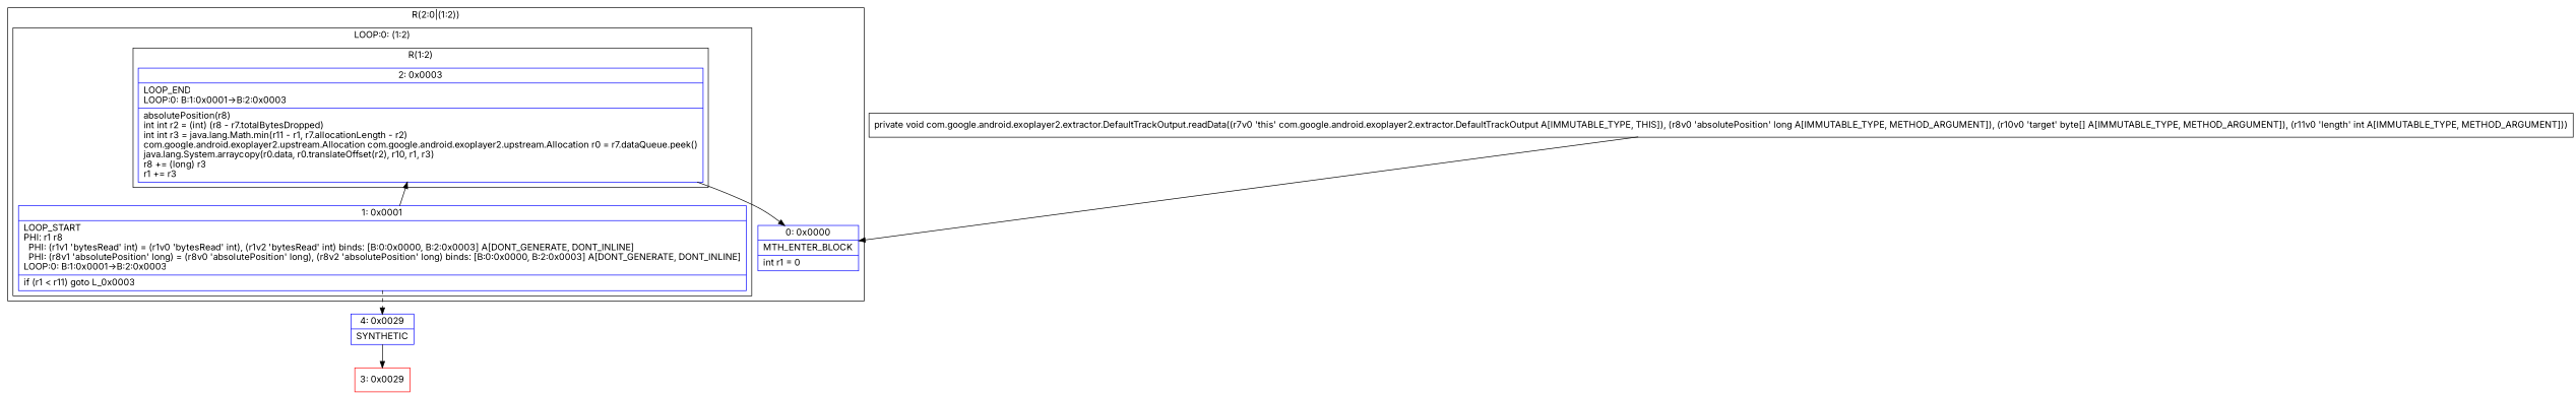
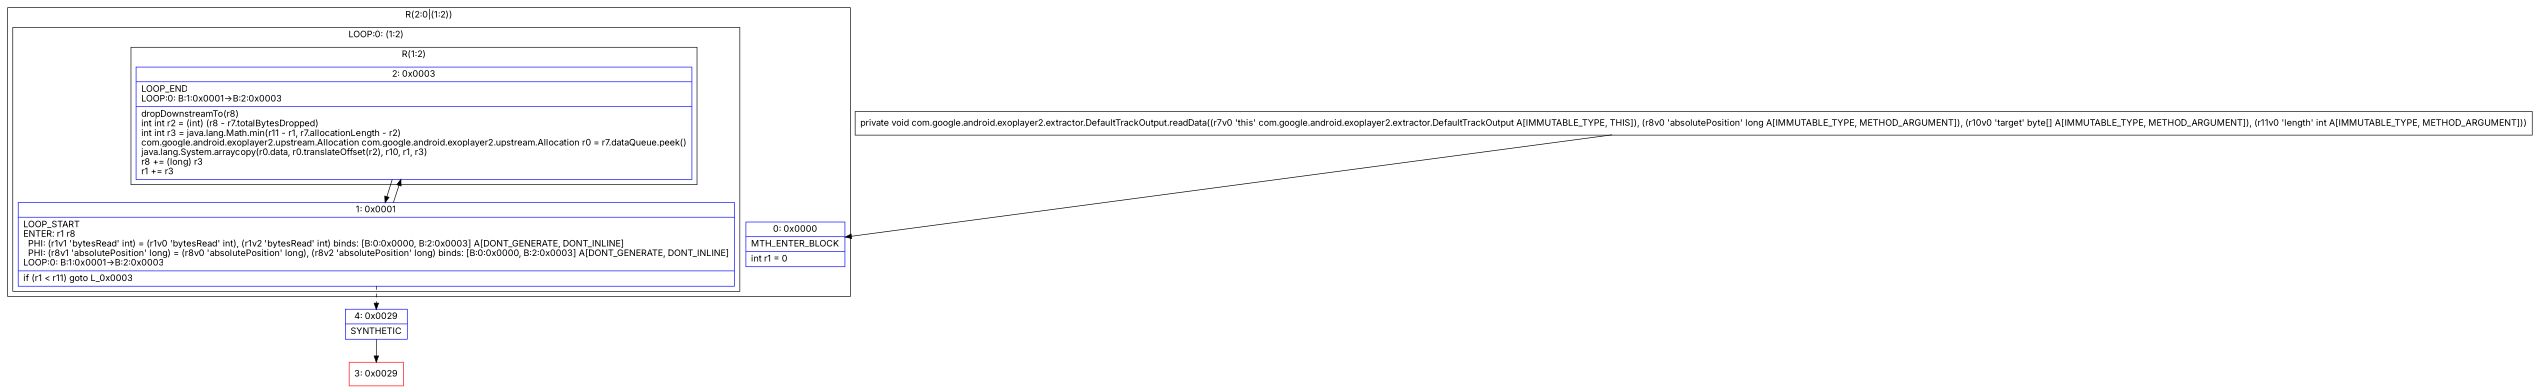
  digraph {
    fontname=Inter
    node [color=blue fontname=Inter shape=record]
    edge [fontname=Inter]
-   n1 [label="{2\:\ 0x0003|LOOP_END\lLOOP:0: B:1:0x0001\-\>B:2:0x0003\l|absolutePosition(r8)\lint int r2 = (int) (r8 \- r7.totalBytesDropped)\lint int r3 = java.lang.Math.min(r11 \- r1, r7.allocationLength \- r2)\lcom.google.android.exoplayer2.upstream.Allocation com.google.android.exoplayer2.upstream.Allocation r0 = r7.dataQueue.peek()\ljava.lang.System.arraycopy(r0.data, r0.translateOffset(r2), r10, r1, r3)\lr8 += (long) r3\lr1 += r3\l}"]
-   n2 [label="{1\:\ 0x0001|LOOP_START\lPHI: r1 r8 \l  PHI: (r1v1 'bytesRead' int) = (r1v0 'bytesRead' int), (r1v2 'bytesRead' int) binds: [B:0:0x0000, B:2:0x0003] A[DONT_GENERATE, DONT_INLINE]\l  PHI: (r8v1 'absolutePosition' long) = (r8v0 'absolutePosition' long), (r8v2 'absolutePosition' long) binds: [B:0:0x0000, B:2:0x0003] A[DONT_GENERATE, DONT_INLINE]\lLOOP:0: B:1:0x0001\-\>B:2:0x0003\l|if (r1 \< r11) goto L_0x0003\l}"]
+   n1 [label="{2\:\ 0x0003|LOOP_END\lLOOP:0: B:1:0x0001\-\>B:2:0x0003\l|dropDownstreamTo(r8)\lint int r2 = (int) (r8 \- r7.totalBytesDropped)\lint int r3 = java.lang.Math.min(r11 \- r1, r7.allocationLength \- r2)\lcom.google.android.exoplayer2.upstream.Allocation com.google.android.exoplayer2.upstream.Allocation r0 = r7.dataQueue.peek()\ljava.lang.System.arraycopy(r0.data, r0.translateOffset(r2), r10, r1, r3)\lr8 += (long) r3\lr1 += r3\l}"]
+   n2 [label="{1\:\ 0x0001|LOOP_START\lENTER: r1 r8 \l  PHI: (r1v1 'bytesRead' int) = (r1v0 'bytesRead' int), (r1v2 'bytesRead' int) binds: [B:0:0x0000, B:2:0x0003] A[DONT_GENERATE, DONT_INLINE]\l  PHI: (r8v1 'absolutePosition' long) = (r8v0 'absolutePosition' long), (r8v2 'absolutePosition' long) binds: [B:0:0x0000, B:2:0x0003] A[DONT_GENERATE, DONT_INLINE]\lLOOP:0: B:1:0x0001\-\>B:2:0x0003\l|if (r1 \< r11) goto L_0x0003\l}"]
    n3 [label="{0\:\ 0x0000|MTH_ENTER_BLOCK\l|int r1 = 0\l}"]
    n4 [label="{4\:\ 0x0029|SYNTHETIC\l}"]
    n5 [color=red label="{3\:\ 0x0029}"]
    n6 [label="{private void com.google.android.exoplayer2.extractor.DefaultTrackOutput.readData((r7v0 'this' com.google.android.exoplayer2.extractor.DefaultTrackOutput A[IMMUTABLE_TYPE, THIS]), (r8v0 'absolutePosition' long A[IMMUTABLE_TYPE, METHOD_ARGUMENT]), (r10v0 'target' byte[] A[IMMUTABLE_TYPE, METHOD_ARGUMENT]), (r11v0 'length' int A[IMMUTABLE_TYPE, METHOD_ARGUMENT])) }" color=""]
    subgraph cluster_1 {
      label="R(2:0|(1:2))"
      n3
      subgraph cluster_2 {
        label="LOOP:0: (1:2)"
        n2
        subgraph cluster_3 {
          label="R(1:2)"
          n1
        }
      }
    }
-   n1 -> n3
+   n1 -> n2
    n2 -> n1
    n2 -> n4 [style=dashed]
    n4 -> n5
    n6 -> n3
  }
